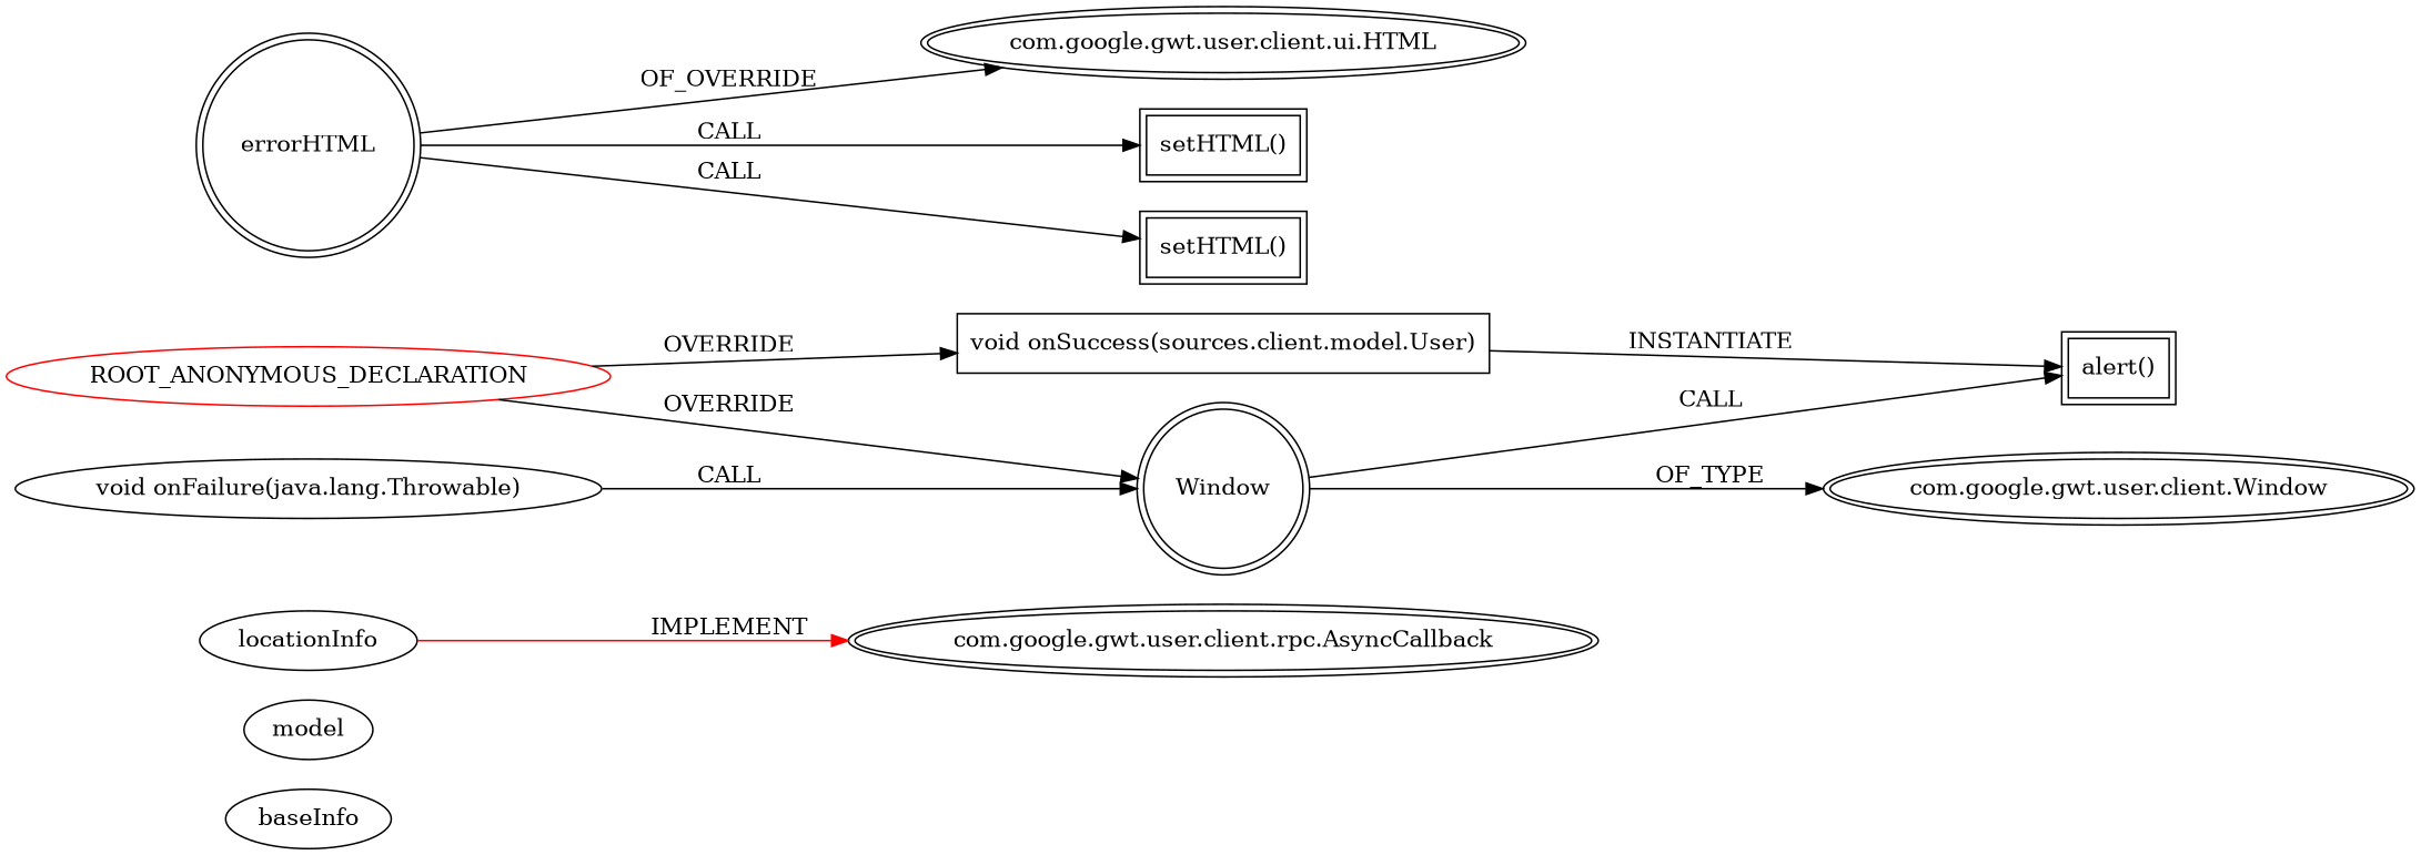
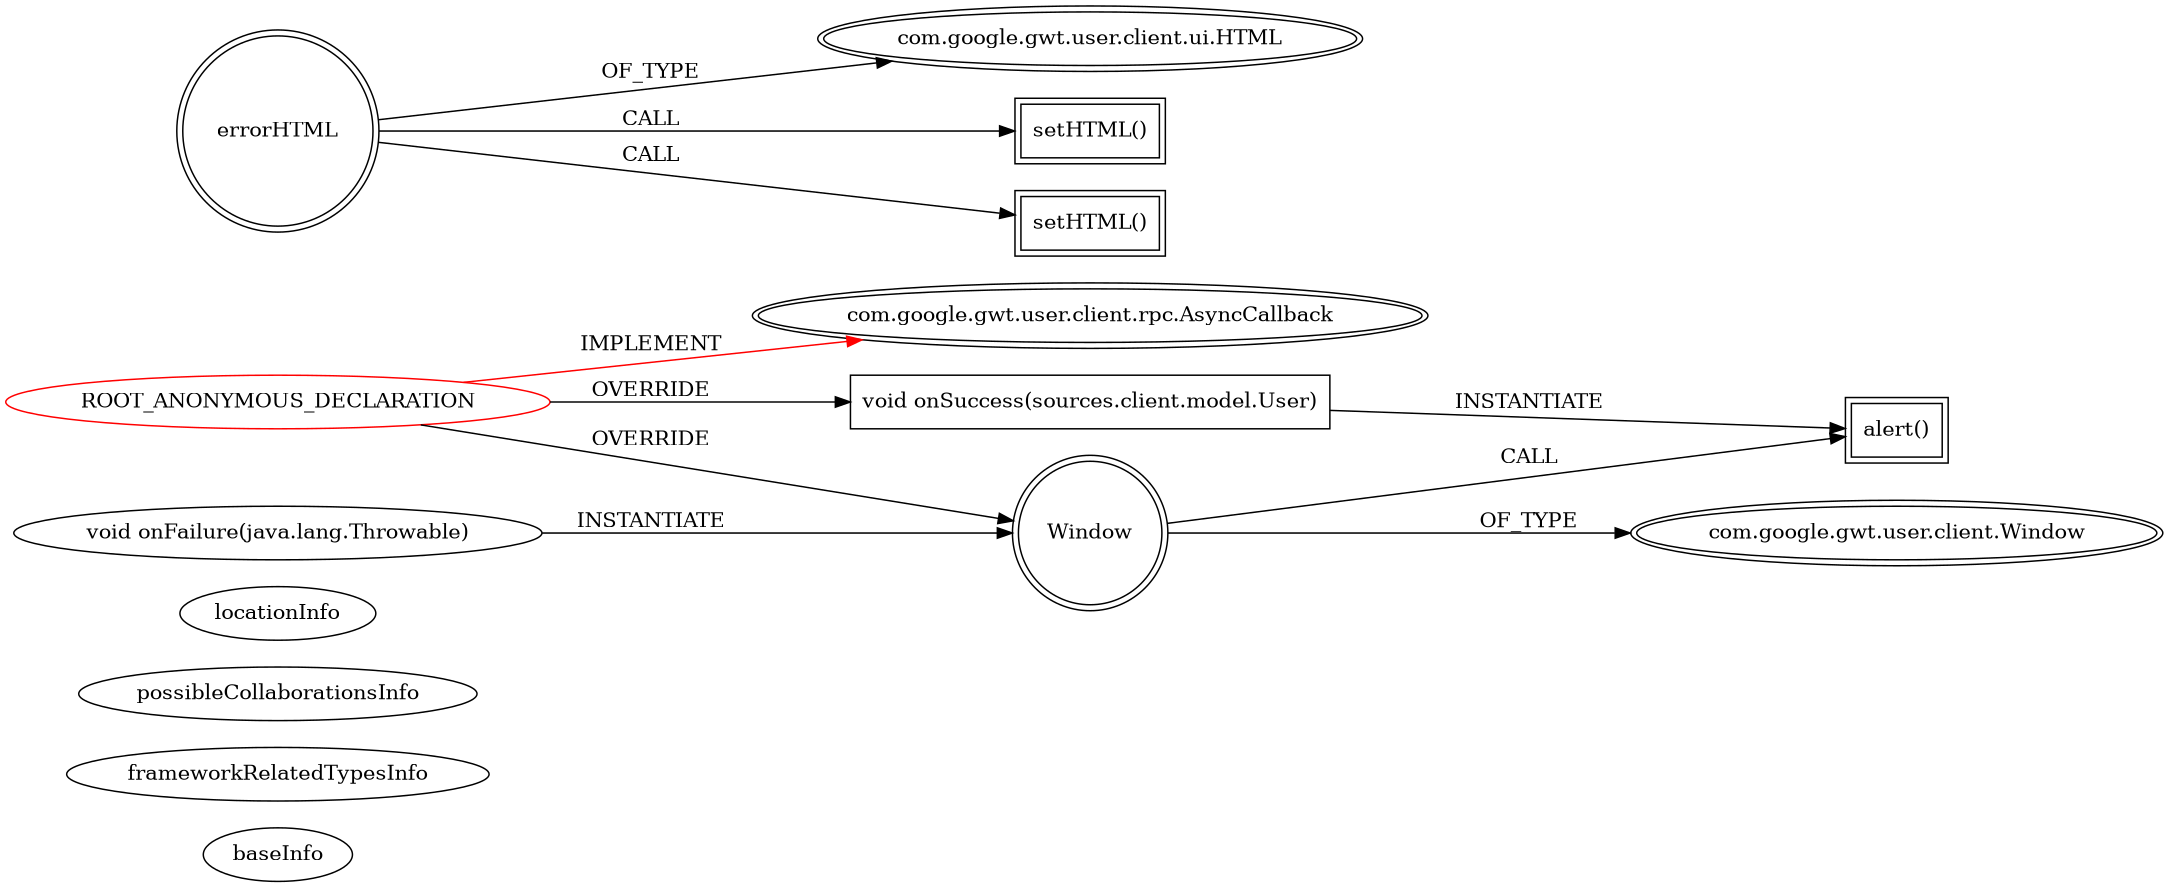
  digraph {
    fontname="DejaVu Serif"
    rankdir=LR
    node [fontname="DejaVu Serif" isFrameworkType=true peripheries=2]
    edge [fontname="DejaVu Serif"]
    baseInfo [category=extension_graph graphId=200 isAnonymous=true possibleRelation=false isFrameworkType="" peripheries=""]
-   possibleCollaborationsInfo [label=model isFrameworkType="" peripheries=""]
+   frameworkRelatedTypesInfo [0="com.google.gwt.user.client.rpc.AsyncCallback" isFrameworkType="" peripheries=""]
+   possibleCollaborationsInfo [isFrameworkType="" peripheries=""]
    locationInfo [contextSignature="void onClick(com.google.gwt.event.dom.client.ClickEvent)" filePath="/MainMain-ChatCafeine/ChatCafeine-master/ChatCafeine/src/sources/client/vue/accueil/AccueilPanel.java" graphId=200 projectName="MainMain-ChatCafeine" isFrameworkType="" peripheries=""]
    n5 [color=red isFrameworkType=false label=ROOT_ANONYMOUS_DECLARATION vertexType=ROOT_ANONYMOUS_DECLARATION peripheries=""]
    n6 [label="com.google.gwt.user.client.rpc.AsyncCallback" vertexType=FRAMEWORK_INTERFACE_TYPE]
    n7 [isFrameworkType=false label="void onSuccess(sources.client.model.User)" shape=box vertexType=OVERRIDING_METHOD_DECLARATION peripheries=""]
    n8 [label=Window shape=circle vertexType=VARIABLE_EXPRESION]
    n9 [isFrameworkType=false label="void onFailure(java.lang.Throwable)" shape=ellipse vertexType=OVERRIDING_METHOD_DECLARATION peripheries=""]
    n10 [label="alert()" shape=box vertexType=INSIDE_CALL]
    n11 [label="com.google.gwt.user.client.Window" vertexType=FRAMEWORK_CLASS_TYPE]
    n12 [label=errorHTML shape=circle vertexType=VARIABLE_EXPRESION]
    n13 [label="com.google.gwt.user.client.ui.HTML" vertexType=FRAMEWORK_CLASS_TYPE]
    n14 [label="setHTML()" shape=box vertexType=INSIDE_CALL]
    n15 [label="setHTML()" shape=box vertexType=INSIDE_CALL]
-   locationInfo -> n6 [color=red label=IMPLEMENT]
+   n5 -> n6 [color=red label=IMPLEMENT]
    n5 -> n7 [label=OVERRIDE]
    n5 -> n8 [label=OVERRIDE]
    n7 -> n10 [label=INSTANTIATE]
    n8 -> n10 [label=CALL]
    n8 -> n11 [label=OF_TYPE]
-   n9 -> n8 [label=CALL]
-   n12 -> n13 [label=OF_OVERRIDE]
+   n9 -> n8 [label=INSTANTIATE]
+   n12 -> n13 [label=OF_TYPE]
    n12 -> n14 [label=CALL]
    n12 -> n15 [label=CALL]
  }
